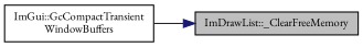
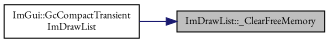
  digraph {
    rankdir=RL
    fontname="EB Garamond"
    node [color=black fontname="EB Garamond" fontsize=10 shape=record style=filled]
    n1 [fillcolor=grey75 fontcolor=black height=0.2 label="ImDrawList::_ClearFreeMemory" width=0.4]
-   n2 [fillcolor=white height=0.2 label="ImGui::GcCompactTransient\lWindowBuffers" width=0.4]
+   n2 [fillcolor=white height=0.2 label="ImGui::GcCompactTransient\lImDrawList" width=0.4]
    n1 -> n2 [color=midnightblue dir=back fontname="EB Garamond" fontsize=10 labelfontname=Helvetica labelfontsize=10 style=solid]
  }
